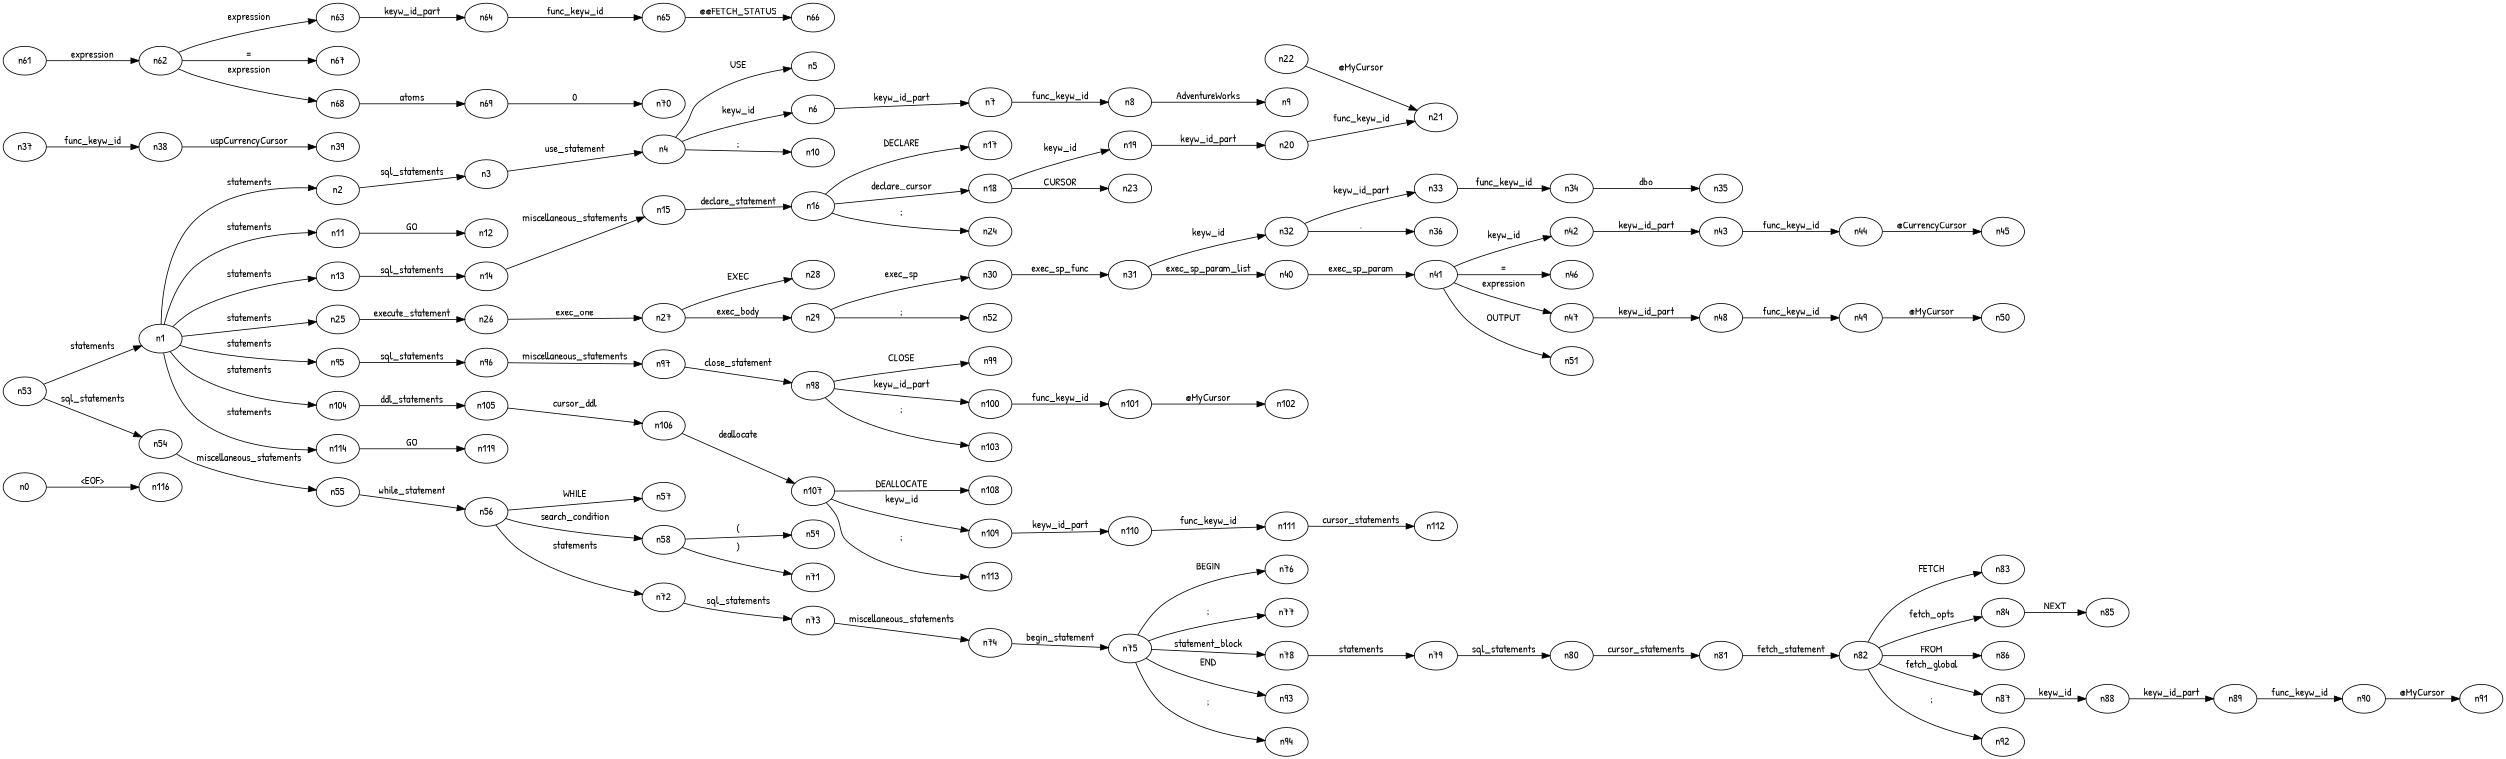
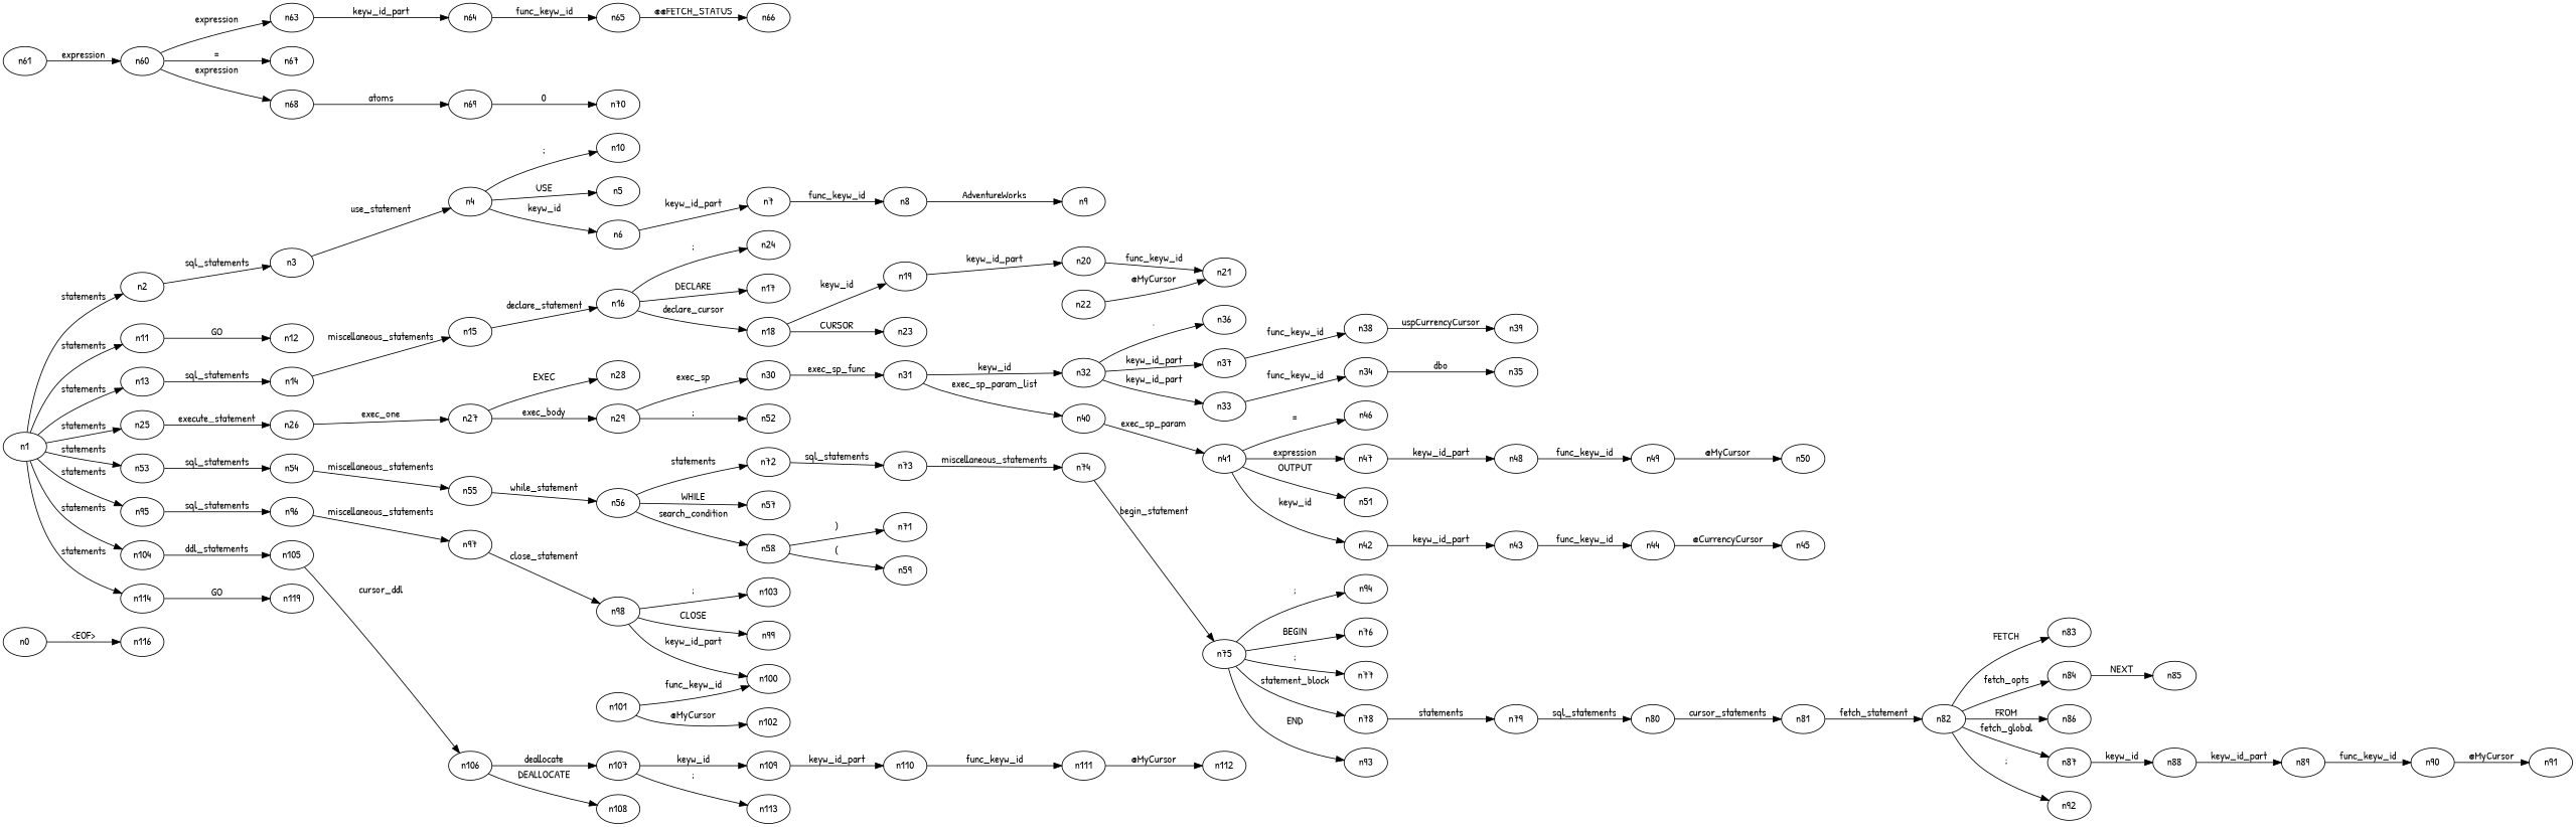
  digraph {
    fontname="Patrick Hand"
    rankdir=LR
    node [fontname="Patrick Hand"]
    edge [fontname="Patrick Hand"]
    n0
    n116
    n1
    n2
    n11
    n13
    n25
    n53
    n95
    n104
    n114
    n3
    n12
    n14
    n26
    n54
    n96
    n105
    n115 [label=n119]
    n4
    n5
    n6
    n10
    n7
    n8
    n9
    n15
    n16
    n17
    n18
    n24
    n19
    n23
    n20
    n21
    n22
    n27
    n28
    n29
    n30
    n52
    n31
    n32
    n40
    n33
    n36
    n37
    n41
    n34
    n38
    n35
    n39
    n42
    n46
    n47
    n51
    n43
    n48
    n44
    n45
    n49
    n50
    n55
    n56
    n57
    n58
    n72
    n59
    n71
    n73
    n61
-   n62
+   n62 [label=n60]
    n63
    n67
    n68
    n64
    n69
    n65
    n66
    n70
    n74
    n75
    n76
    n77
    n78
    n93
    n94
    n79
    n80
    n81
    n82
    n83
    n84
    n86
    n87
    n92
    n85
    n88
    n89
    n90
    n91
    n97
    n98
    n99
    n100
    n103
    n101
    n102
    n106
    n107
    n108
    n109
    n113
    n110
    n111
    n112
    n0 -> n116 [label="<EOF>"]
    n1 -> n2 [label=statements]
    n1 -> n11 [label=statements]
    n1 -> n13 [label=statements]
    n1 -> n25 [label=statements]
-   n53 -> n1 [label=statements]
+   n1 -> n53 [label=statements]
    n1 -> n95 [label=statements]
    n1 -> n104 [label=statements]
    n1 -> n114 [label=statements]
    n2 -> n3 [label=sql_statements]
    n11 -> n12 [label=GO]
    n13 -> n14 [label=sql_statements]
    n25 -> n26 [label=execute_statement]
    n53 -> n54 [label=sql_statements]
    n95 -> n96 [label=sql_statements]
    n104 -> n105 [label=ddl_statements]
    n114 -> n115 [label=GO]
    n3 -> n4 [label=use_statement]
    n14 -> n15 [label=miscellaneous_statements]
    n26 -> n27 [label=exec_one]
    n54 -> n55 [label=miscellaneous_statements]
    n96 -> n97 [label=miscellaneous_statements]
    n105 -> n106 [label=cursor_ddl]
    n4 -> n5 [label=USE]
    n4 -> n6 [label=keyw_id]
    n4 -> n10 [label=";"]
    n6 -> n7 [label=keyw_id_part]
    n7 -> n8 [label=func_keyw_id]
    n8 -> n9 [label=AdventureWorks]
    n15 -> n16 [label=declare_statement]
    n16 -> n17 [label=DECLARE]
    n16 -> n18 [label=declare_cursor]
    n16 -> n24 [label=";"]
    n18 -> n19 [label=keyw_id]
    n18 -> n23 [label=CURSOR]
    n19 -> n20 [label=keyw_id_part]
    n20 -> n21 [label=func_keyw_id]
    n22 -> n21 [label="@MyCursor"]
    n27 -> n28 [label=EXEC]
    n27 -> n29 [label=exec_body]
    n29 -> n30 [label=exec_sp]
    n29 -> n52 [label=";"]
    n30 -> n31 [label=exec_sp_func]
    n31 -> n32 [label=keyw_id]
    n31 -> n40 [label=exec_sp_param_list]
    n32 -> n33 [label=keyw_id_part]
    n32 -> n36 [label="."]
+   n32 -> n37 [label=keyw_id_part]
    n40 -> n41 [label=exec_sp_param]
    n33 -> n34 [label=func_keyw_id]
    n37 -> n38 [label=func_keyw_id]
    n41 -> n42 [label=keyw_id]
    n41 -> n46 [label="="]
    n41 -> n47 [label=expression]
    n41 -> n51 [label=OUTPUT]
    n34 -> n35 [label=dbo]
    n38 -> n39 [label=uspCurrencyCursor]
    n42 -> n43 [label=keyw_id_part]
    n47 -> n48 [label=keyw_id_part]
    n43 -> n44 [label=func_keyw_id]
    n48 -> n49 [label=func_keyw_id]
    n44 -> n45 [label="@CurrencyCursor"]
    n49 -> n50 [label="@MyCursor"]
    n55 -> n56 [label=while_statement]
    n56 -> n57 [label=WHILE]
    n56 -> n58 [label=search_condition]
    n56 -> n72 [label=statements]
    n58 -> n59 [label="("]
    n58 -> n71 [label=")"]
    n72 -> n73 [label=sql_statements]
    n73 -> n74 [label=miscellaneous_statements]
    n61 -> n62 [label=expression]
    n62 -> n63 [label=expression]
    n62 -> n67 [label="="]
    n62 -> n68 [label=expression]
    n63 -> n64 [label=keyw_id_part]
    n68 -> n69 [label=atoms]
    n64 -> n65 [label=func_keyw_id]
    n69 -> n70 [label=0]
    n65 -> n66 [label="@@FETCH_STATUS"]
    n74 -> n75 [label=begin_statement]
    n75 -> n76 [label=BEGIN]
    n75 -> n77 [label=";"]
    n75 -> n78 [label=statement_block]
    n75 -> n93 [label=END]
    n75 -> n94 [label=";"]
    n78 -> n79 [label=statements]
    n79 -> n80 [label=sql_statements]
    n80 -> n81 [label=cursor_statements]
    n81 -> n82 [label=fetch_statement]
    n82 -> n83 [label=FETCH]
    n82 -> n84 [label=fetch_opts]
    n82 -> n86 [label=FROM]
    n82 -> n87 [label=fetch_global]
    n82 -> n92 [label=";"]
    n84 -> n85 [label=NEXT]
    n87 -> n88 [label=keyw_id]
    n88 -> n89 [label=keyw_id_part]
    n89 -> n90 [label=func_keyw_id]
    n90 -> n91 [label="@MyCursor"]
    n97 -> n98 [label=close_statement]
    n98 -> n99 [label=CLOSE]
    n98 -> n100 [label=keyw_id_part]
    n98 -> n103 [label=";"]
-   n100 -> n101 [label=func_keyw_id]
+   n101 -> n100 [label=func_keyw_id]
    n101 -> n102 [label="@MyCursor"]
    n106 -> n107 [label=deallocate]
-   n107 -> n108 [label=DEALLOCATE]
+   n106 -> n108 [label=DEALLOCATE]
    n107 -> n109 [label=keyw_id]
    n107 -> n113 [label=";"]
    n109 -> n110 [label=keyw_id_part]
    n110 -> n111 [label=func_keyw_id]
-   n111 -> n112 [label=cursor_statements]
+   n111 -> n112 [label="@MyCursor"]
  }
